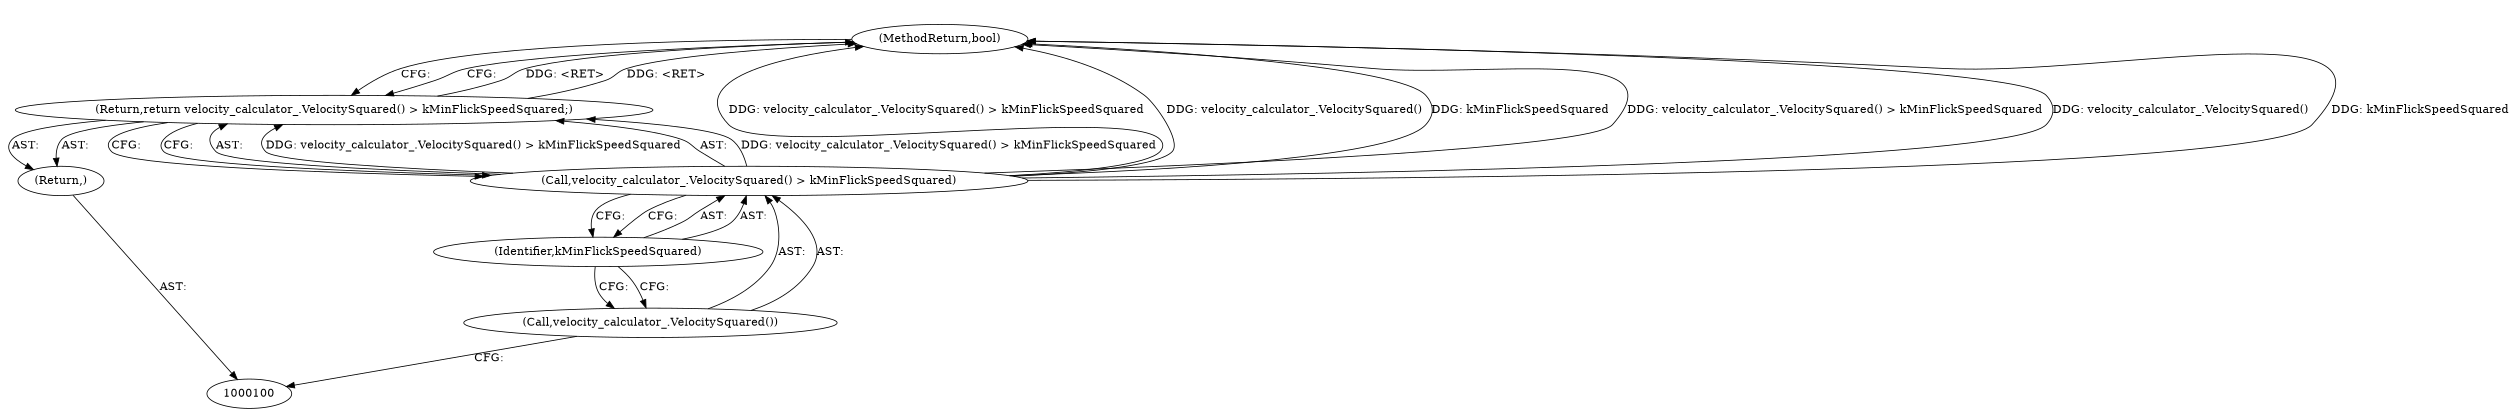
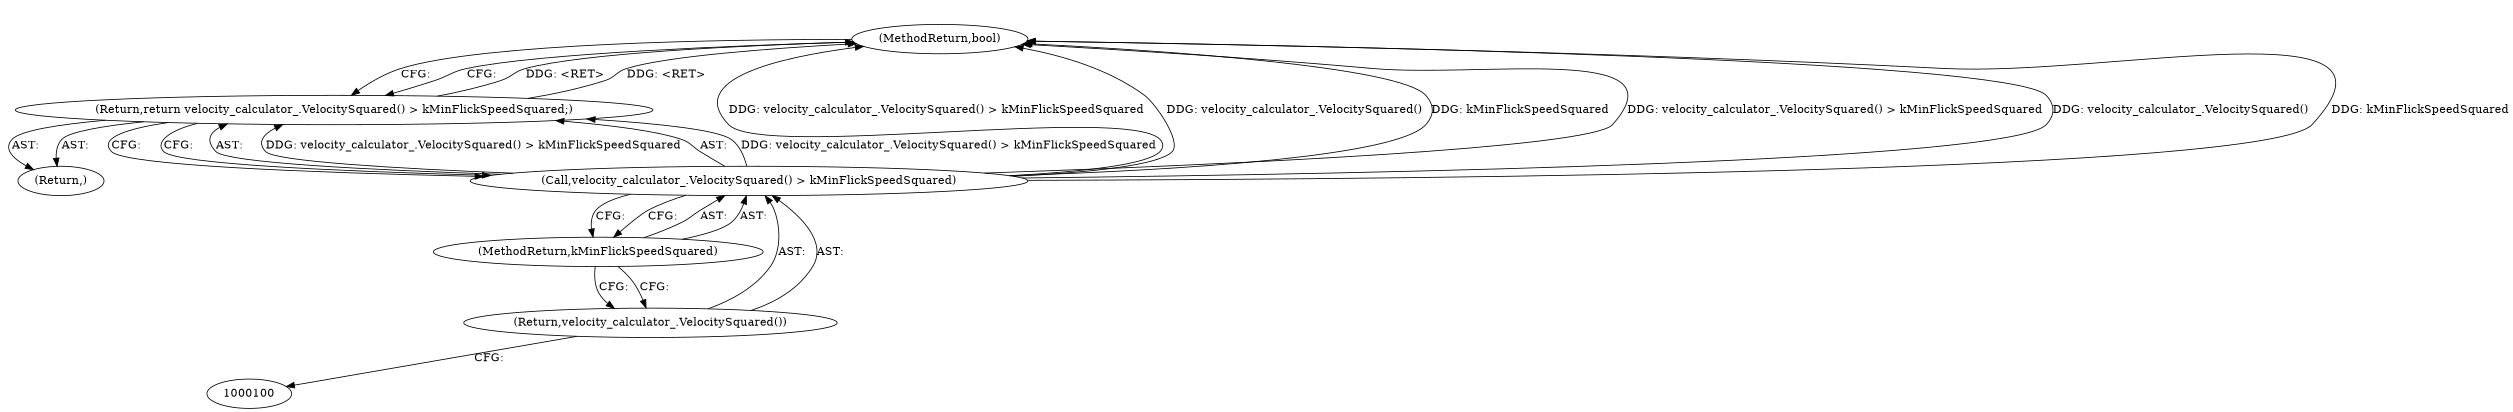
  digraph {
    n1 [label="(MethodReturn,bool)"]
    n2 [label="(Return,return velocity_calculator_.VelocitySquared() > kMinFlickSpeedSquared;)"]
    n3 [label="(Return,)"]
    n4 [label="(Call,velocity_calculator_.VelocitySquared() > kMinFlickSpeedSquared)"]
    1000100
-   n6 [label="(Identifier,kMinFlickSpeedSquared)"]
-   n7 [label="(Call,velocity_calculator_.VelocitySquared())"]
+   n6 [label="(MethodReturn,kMinFlickSpeedSquared)"]
+   n7 [label="(Return,velocity_calculator_.VelocitySquared())"]
    n1 -> n2 [label="CFG: "]
    n1 -> n2 [label="CFG: "]
    n2 -> n1 [label="DDG: <RET>"]
    n2 -> n1 [label="DDG: <RET>"]
    n2 -> n3 [label="AST: "]
    n2 -> n3 [label="AST: "]
    n2 -> n4 [label="CFG: "]
    n2 -> n4 [label="CFG: "]
-   n3 -> 1000100 [label="AST: "]
    n4 -> n1 [label="DDG: velocity_calculator_.VelocitySquared() > kMinFlickSpeedSquared"]
    n4 -> n1 [label="DDG: velocity_calculator_.VelocitySquared()"]
    n4 -> n1 [label="DDG: kMinFlickSpeedSquared"]
    n4 -> n1 [label="DDG: velocity_calculator_.VelocitySquared() > kMinFlickSpeedSquared"]
    n4 -> n1 [label="DDG: velocity_calculator_.VelocitySquared()"]
    n4 -> n1 [label="DDG: kMinFlickSpeedSquared"]
    n4 -> n2 [label="AST: "]
    n4 -> n2 [label="DDG: velocity_calculator_.VelocitySquared() > kMinFlickSpeedSquared"]
    n4 -> n2 [label="AST: "]
    n4 -> n2 [label="DDG: velocity_calculator_.VelocitySquared() > kMinFlickSpeedSquared"]
    n4 -> n6 [label="CFG: "]
    n4 -> n6 [label="CFG: "]
    n6 -> n4 [label="AST: "]
    n6 -> n4 [label="AST: "]
    n6 -> n7 [label="CFG: "]
    n6 -> n7 [label="CFG: "]
    n7 -> n4 [label="AST: "]
    n7 -> n4 [label="AST: "]
    n7 -> 1000100 [label="CFG: "]
  }
